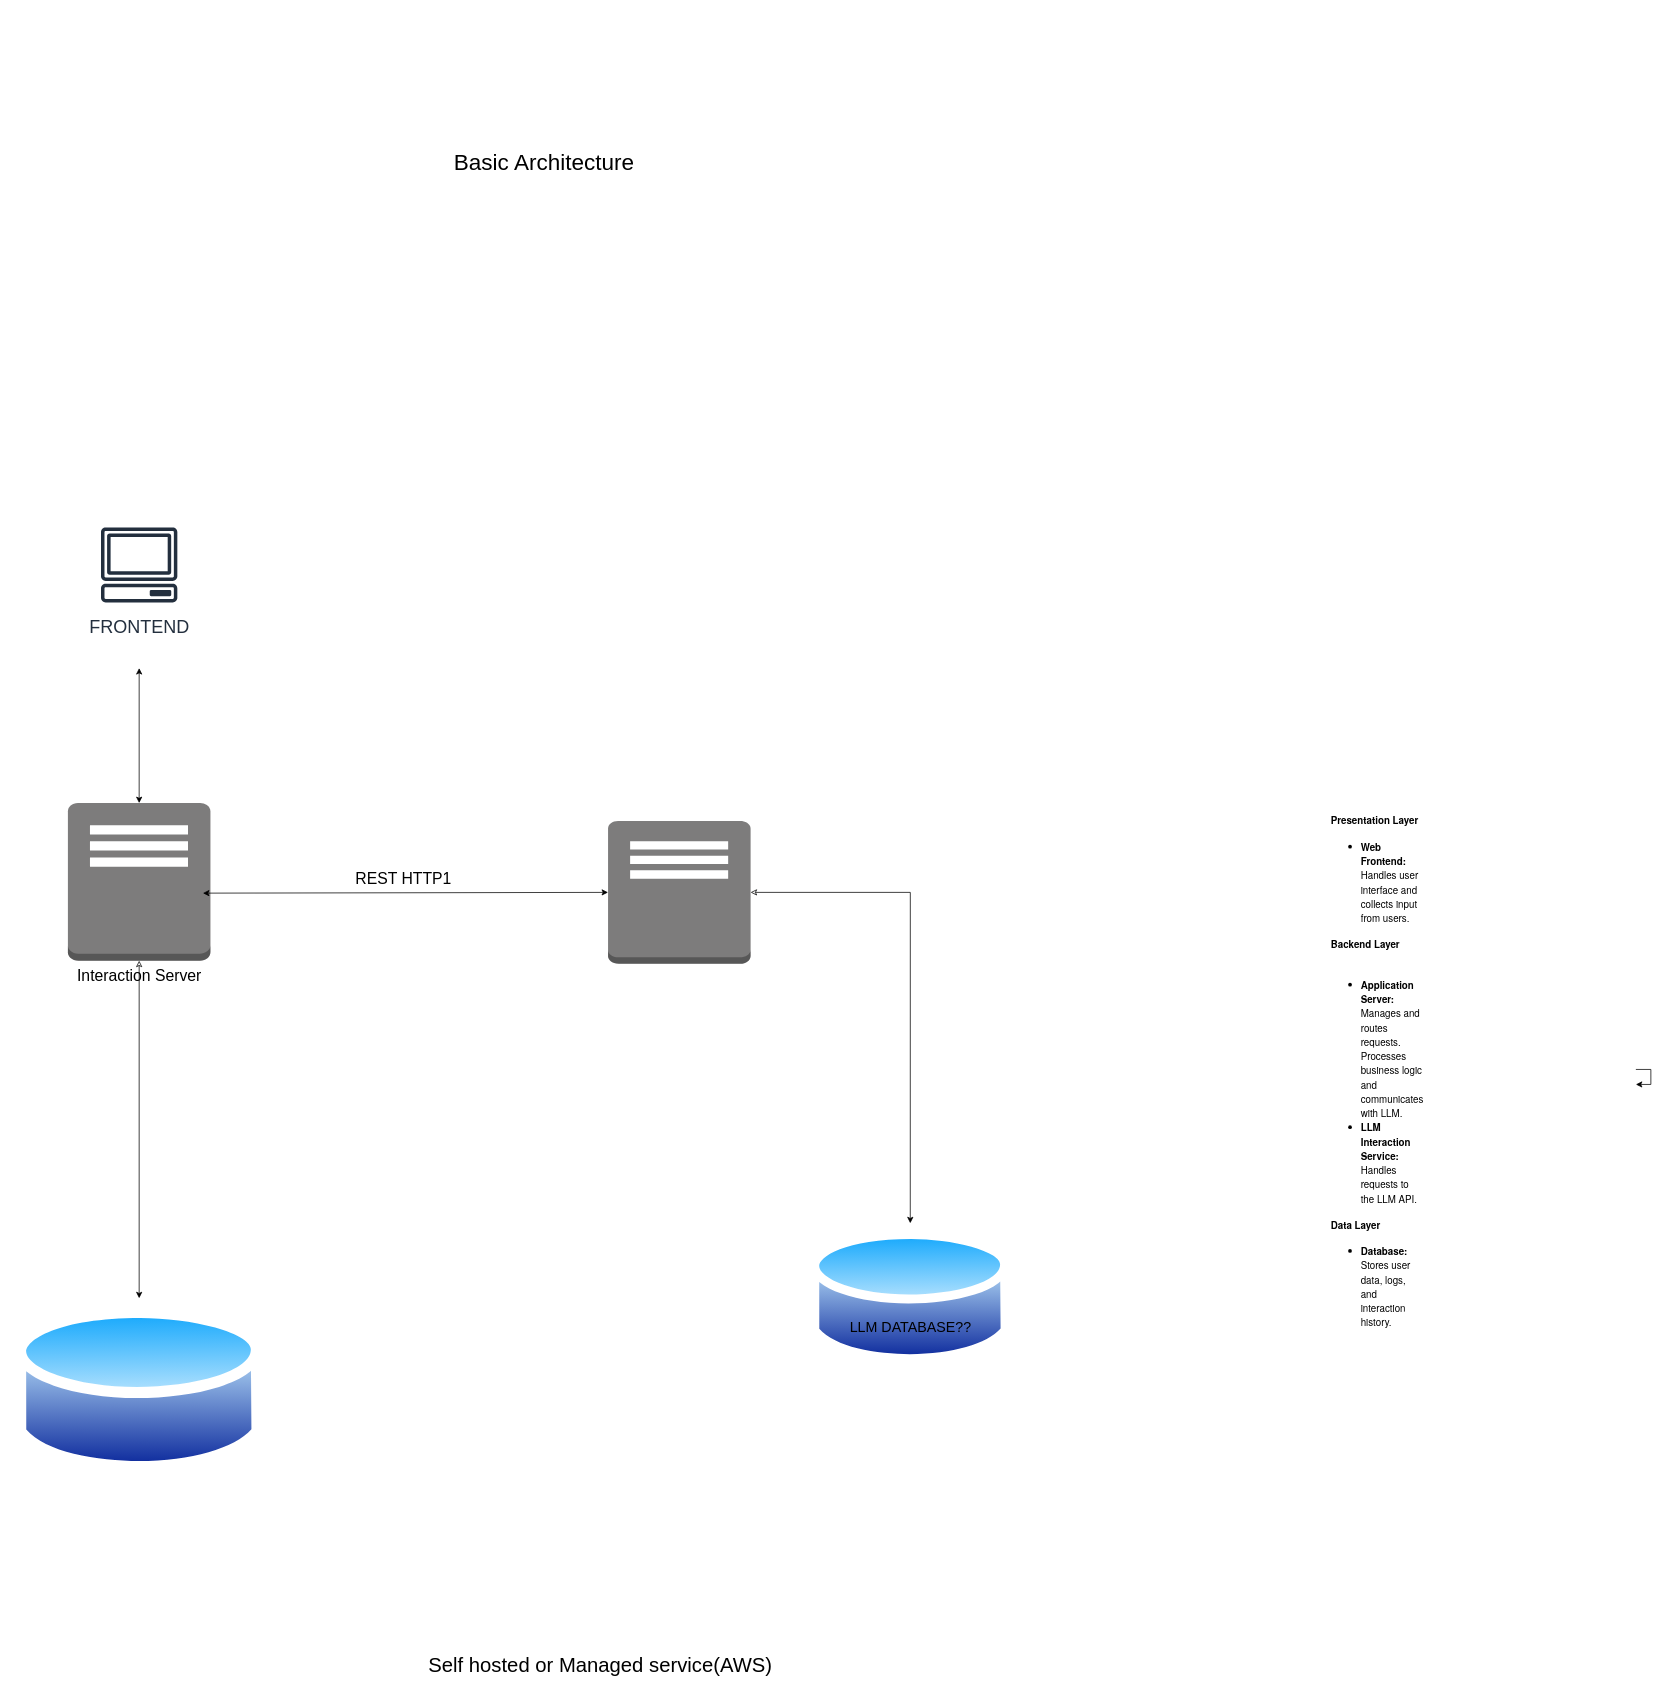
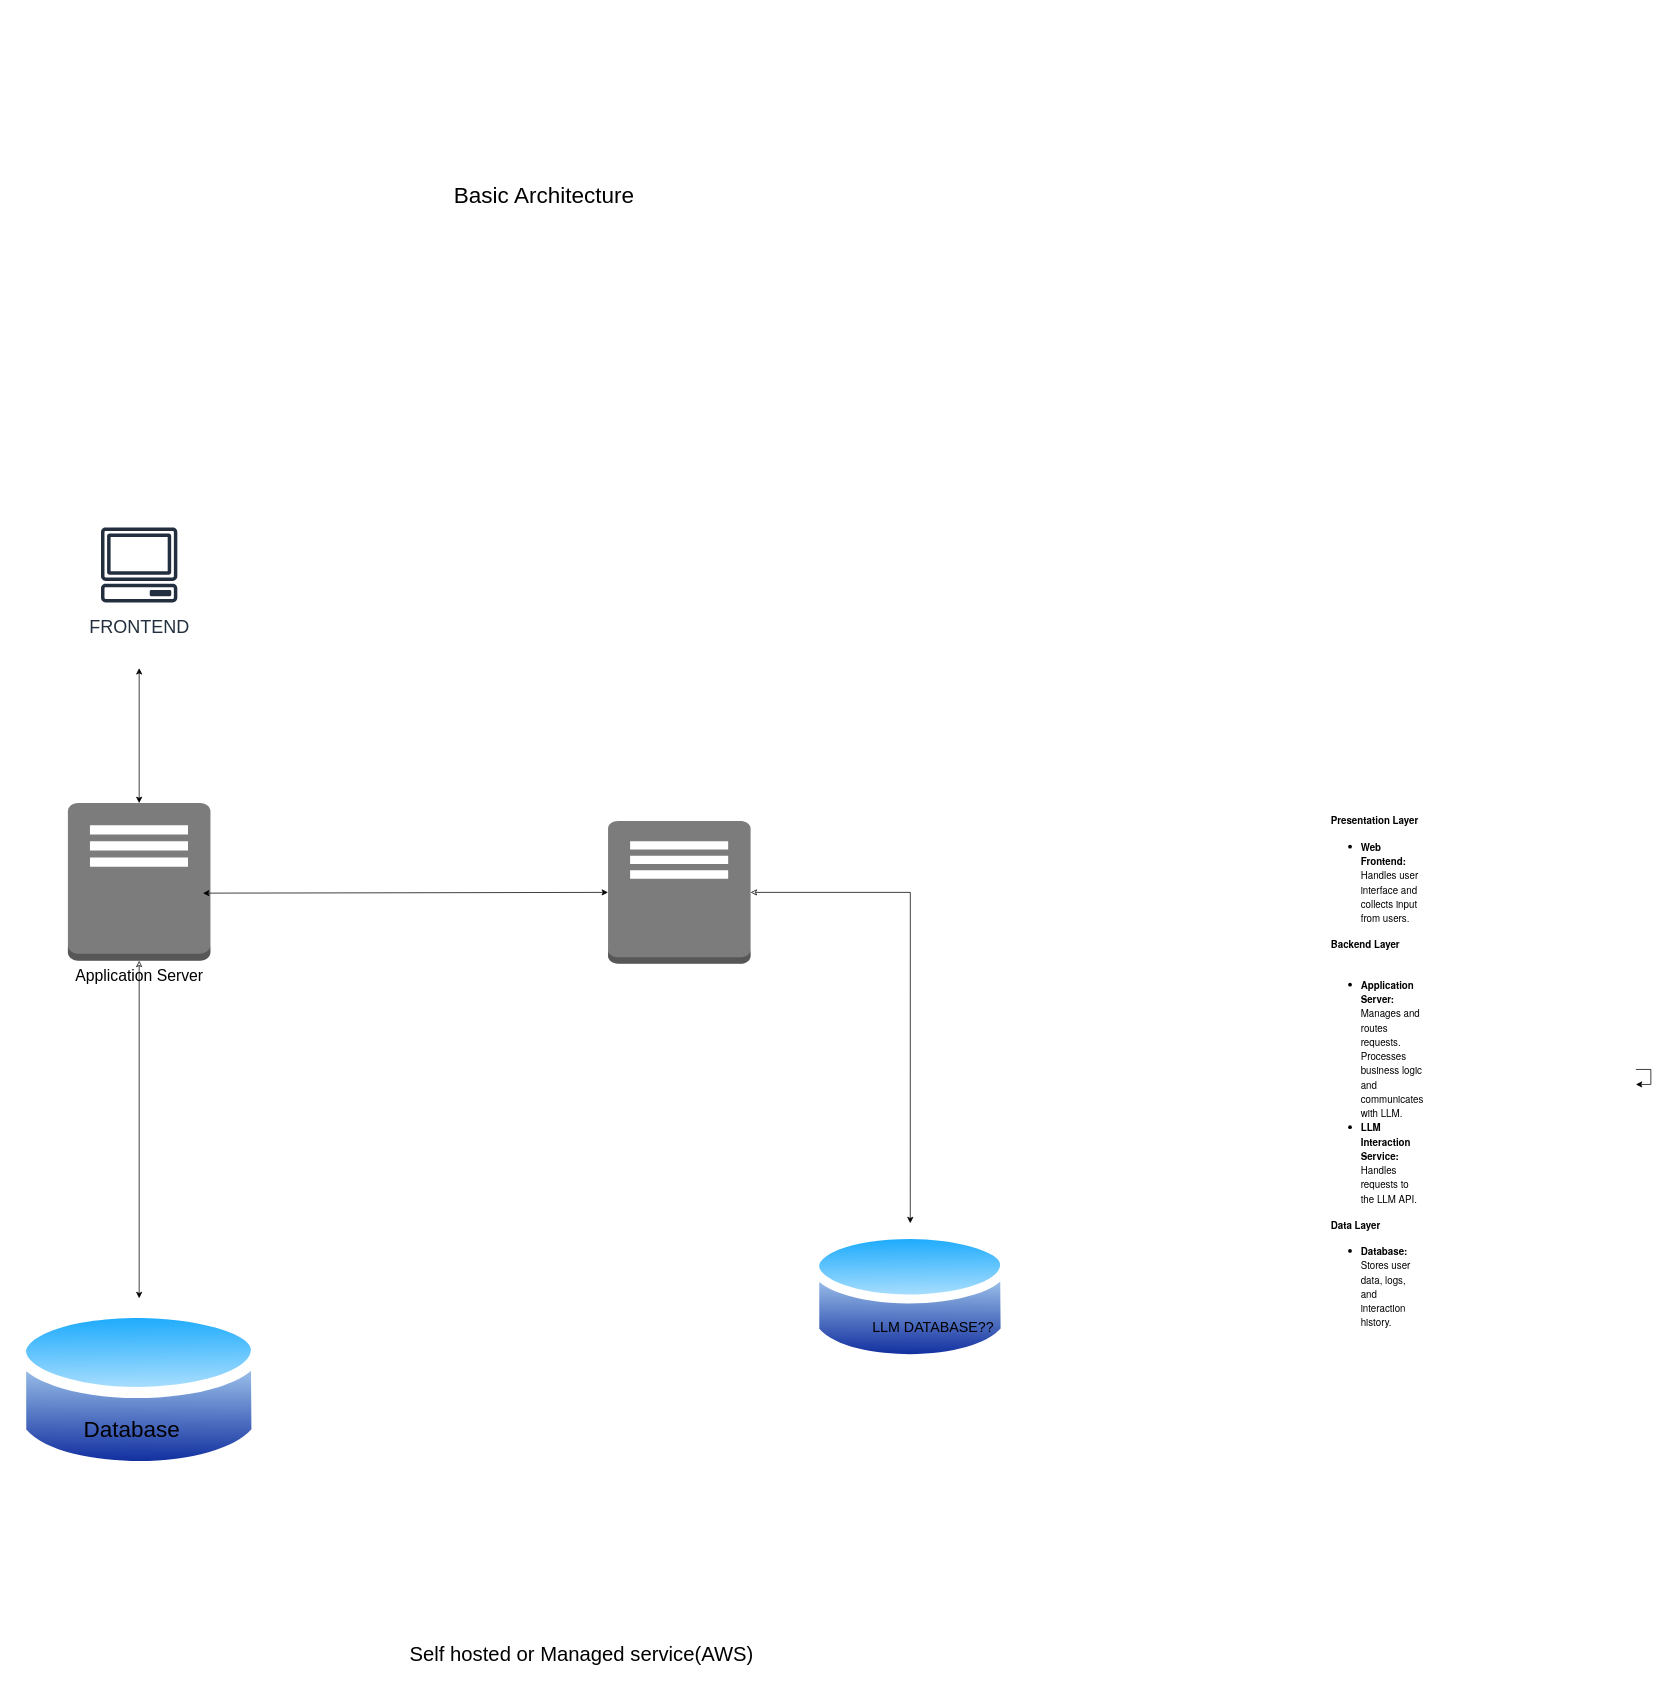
  <mxCell id="0" />
  <mxCell id="1" parent="0" />
  <mxCell id="2" value="" style="image;aspect=fixed;perimeter=ellipsePerimeter;html=1;align=center;shadow=0;dashed=0;spacingTop=3;image=img/lib/active_directory/database.svg;" vertex="1" parent="1"><mxGeometry x="20" y="1730" width="330" height="244.2" as="geometry" /></mxCell>
+ <mxCell id="3" value="&lt;font style=&quot;font-size: 30px;&quot;&gt;Database&lt;/font&gt;" style="text;html=1;align=center;verticalAlign=middle;resizable=0;points=[];autosize=1;strokeColor=none;fillColor=none;" vertex="1" parent="1"><mxGeometry x="100" y="1880" width="150" height="50" as="geometry" /></mxCell>
  <mxCell id="4" style="edgeStyle=orthogonalEdgeStyle;rounded=0;orthogonalLoop=1;jettySize=auto;html=1;strokeColor=default;startArrow=classic;startFill=0;" edge="1" parent="1" source="5" target="8"><mxGeometry relative="1" as="geometry" /></mxCell>
  <mxCell id="5" value="" style="outlineConnect=0;dashed=0;verticalLabelPosition=bottom;verticalAlign=top;align=center;html=1;shape=mxgraph.aws3.traditional_server;fillColor=#7D7C7C;gradientColor=none;" vertex="1" parent="1"><mxGeometry x="810" y="1094" width="190" height="190" as="geometry" /></mxCell>
  <mxCell id="6" style="edgeStyle=orthogonalEdgeStyle;rounded=0;orthogonalLoop=1;jettySize=auto;html=1;startArrow=classic;startFill=0;" edge="1" parent="1" source="7" target="2"><mxGeometry relative="1" as="geometry" /></mxCell>
- <mxCell id="7" value="&lt;font style=&quot;font-size: 21px;&quot;&gt;Interaction Server&lt;/font&gt;" style="outlineConnect=0;dashed=0;verticalLabelPosition=bottom;verticalAlign=top;align=center;html=1;shape=mxgraph.aws3.traditional_server;fillColor=#7D7C7C;gradientColor=none;" vertex="1" parent="1"><mxGeometry x="90" y="1070" width="190" height="210" as="geometry" /></mxCell>
+ <mxCell id="7" value="&lt;font style=&quot;font-size: 21px;&quot;&gt;Application Server&lt;/font&gt;" style="outlineConnect=0;dashed=0;verticalLabelPosition=bottom;verticalAlign=top;align=center;html=1;shape=mxgraph.aws3.traditional_server;fillColor=#7D7C7C;gradientColor=none;" vertex="1" parent="1"><mxGeometry x="90" y="1070" width="190" height="210" as="geometry" /></mxCell>
  <mxCell id="8" value="" style="image;aspect=fixed;perimeter=ellipsePerimeter;html=1;align=center;shadow=0;dashed=0;spacingTop=3;image=img/lib/active_directory/database.svg;" vertex="1" parent="1"><mxGeometry x="1080" y="1630" width="265.68" height="196.6" as="geometry" /></mxCell>
- <mxCell id="9" value="&lt;font style=&quot;font-size: 19px;&quot;&gt;LLM DATABASE??&lt;/font&gt;" style="text;html=1;align=center;verticalAlign=middle;resizable=0;points=[];autosize=1;strokeColor=none;fillColor=none;" vertex="1" parent="1"><mxGeometry x="1117.84" y="1750" width="190" height="40" as="geometry" /></mxCell>
- <mxCell id="10" value="&lt;span style=&quot;font-size: 21px;&quot;&gt;REST HTTP1&amp;nbsp;&lt;/span&gt;" style="text;html=1;align=center;verticalAlign=middle;resizable=0;points=[];autosize=1;strokeColor=none;fillColor=none;" vertex="1" parent="1"><mxGeometry x="460" y="1150" width="160" height="40" as="geometry" /></mxCell>
+ <mxCell id="9" value="&lt;font style=&quot;font-size: 19px;&quot;&gt;LLM DATABASE??&lt;/font&gt;" style="text;html=1;align=center;verticalAlign=middle;resizable=0;points=[];autosize=1;strokeColor=none;fillColor=none;" vertex="1" parent="1"><mxGeometry x="1147.84" y="1750" width="190" height="40" as="geometry" /></mxCell>
  <mxCell id="11" value="" style="endArrow=classic;startArrow=classic;html=1;rounded=0;entryX=0;entryY=0.5;entryDx=0;entryDy=0;entryPerimeter=0;" edge="1" parent="1" target="5"><mxGeometry width="50" height="50" relative="1" as="geometry"><mxPoint x="270" y="1190" as="sourcePoint" /><mxPoint x="440" y="1230" as="targetPoint" /></mxGeometry></mxCell>
  <mxCell id="12" value="&lt;span style=&quot;font-size: 24px;&quot;&gt;FRONTEND&lt;/span&gt;" style="sketch=0;outlineConnect=0;fontColor=#232F3E;gradientColor=none;strokeColor=#232F3E;fillColor=#ffffff;dashed=0;verticalLabelPosition=bottom;verticalAlign=top;align=center;html=1;fontSize=12;fontStyle=0;aspect=fixed;shape=mxgraph.aws4.resourceIcon;resIcon=mxgraph.aws4.client;" vertex="1" parent="1"><mxGeometry x="100" y="690" width="170" height="125" as="geometry" /></mxCell>
  <mxCell id="13" value="" style="endArrow=classic;startArrow=classic;html=1;rounded=0;exitX=0.5;exitY=0;exitDx=0;exitDy=0;exitPerimeter=0;" edge="1" parent="1" source="7"><mxGeometry width="50" height="50" relative="1" as="geometry"><mxPoint x="110" y="930" as="sourcePoint" /><mxPoint x="185" y="890" as="targetPoint" /></mxGeometry></mxCell>
- <mxCell id="14" value="&lt;font style=&quot;font-size: 27px;&quot;&gt;Self hosted or Managed service(AWS)&lt;/font&gt;" style="text;html=1;align=center;verticalAlign=middle;whiteSpace=wrap;rounded=0;" vertex="1" parent="1"><mxGeometry x="475" y="2205" width="650" height="30" as="geometry" /></mxCell>
+ <mxCell id="14" value="&lt;font style=&quot;font-size: 27px;&quot;&gt;Self hosted or Managed service(AWS)&lt;/font&gt;" style="text;html=1;align=center;verticalAlign=middle;whiteSpace=wrap;rounded=0;" vertex="1" parent="1"><mxGeometry x="450" y="2190" width="650" height="30" as="geometry" /></mxCell>
  <mxCell id="15" value="&lt;p style=&quot;margin: 0px; font-variant-numeric: normal; font-variant-east-asian: normal; font-variant-alternates: normal; font-kerning: auto; font-optical-sizing: auto; font-feature-settings: normal; font-variation-settings: normal; font-variant-position: normal; font-stretch: normal; font-size: 13px; line-height: normal; font-family: &amp;quot;Helvetica Neue&amp;quot;; text-align: start; text-wrap: wrap;&quot; class=&quot;p1&quot;&gt;&lt;b&gt;Presentation Layer&lt;/b&gt;&lt;/p&gt;&lt;ul style=&quot;font-size: medium; text-align: start; text-wrap: wrap;&quot; class=&quot;ul1&quot;&gt;&lt;li style=&quot;margin: 0px; font-variant-numeric: normal; font-variant-east-asian: normal; font-variant-alternates: normal; font-kerning: auto; font-optical-sizing: auto; font-feature-settings: normal; font-variation-settings: normal; font-variant-position: normal; font-stretch: normal; font-size: 13px; line-height: normal; font-family: &amp;quot;Helvetica Neue&amp;quot;;&quot; class=&quot;li1&quot;&gt;&lt;span style=&quot;font-variant-numeric: normal; font-variant-east-asian: normal; font-variant-alternates: normal; font-kerning: auto; font-optical-sizing: auto; font-feature-settings: normal; font-variation-settings: normal; font-variant-position: normal; font-stretch: normal; font-size: 9px; line-height: normal; font-family: Menlo;&quot; class=&quot;s1&quot;&gt;&lt;/span&gt;&lt;b&gt;Web Frontend:&lt;/b&gt; Handles user interface and collects input from users.&lt;/li&gt;&lt;/ul&gt;&lt;p style=&quot;margin: 0px; font-variant-numeric: normal; font-variant-east-asian: normal; font-variant-alternates: normal; font-kerning: auto; font-optical-sizing: auto; font-feature-settings: normal; font-variation-settings: normal; font-variant-position: normal; font-stretch: normal; font-size: 13px; line-height: normal; font-family: &amp;quot;Helvetica Neue&amp;quot;; text-align: start; text-wrap: wrap;&quot; class=&quot;p1&quot;&gt;&lt;b&gt;Backend Layer&lt;/b&gt;&lt;/p&gt;&lt;p style=&quot;margin: 0px; font-variant-numeric: normal; font-variant-east-asian: normal; font-variant-alternates: normal; font-kerning: auto; font-optical-sizing: auto; font-feature-settings: normal; font-variation-settings: normal; font-variant-position: normal; font-stretch: normal; font-size: 13px; line-height: normal; font-family: &amp;quot;Helvetica Neue&amp;quot;; min-height: 15px; text-align: start; text-wrap: wrap;&quot; class=&quot;p2&quot;&gt;&lt;span class=&quot;Apple-converted-space&quot;&gt;&amp;nbsp;&lt;/span&gt;&lt;/p&gt;&lt;ul style=&quot;font-size: medium; text-align: start; text-wrap: wrap;&quot; class=&quot;ul1&quot;&gt;&lt;li style=&quot;margin: 0px; font-variant-numeric: normal; font-variant-east-asian: normal; font-variant-alternates: normal; font-kerning: auto; font-optical-sizing: auto; font-feature-settings: normal; font-variation-settings: normal; font-variant-position: normal; font-stretch: normal; font-size: 13px; line-height: normal; font-family: &amp;quot;Helvetica Neue&amp;quot;;&quot; class=&quot;li1&quot;&gt;&lt;span style=&quot;font-variant-numeric: normal; font-variant-east-asian: normal; font-variant-alternates: normal; font-kerning: auto; font-optical-sizing: auto; font-feature-settings: normal; font-variation-settings: normal; font-variant-position: normal; font-stretch: normal; font-size: 9px; line-height: normal; font-family: Menlo;&quot; class=&quot;s1&quot;&gt;&lt;/span&gt;&lt;b&gt;Application Server:&lt;/b&gt; Manages and routes requests. Processes business logic and communicates with LLM.&lt;/li&gt;&lt;li style=&quot;margin: 0px; font-variant-numeric: normal; font-variant-east-asian: normal; font-variant-alternates: normal; font-kerning: auto; font-optical-sizing: auto; font-feature-settings: normal; font-variation-settings: normal; font-variant-position: normal; font-stretch: normal; font-size: 13px; line-height: normal; font-family: &amp;quot;Helvetica Neue&amp;quot;;&quot; class=&quot;li1&quot;&gt;&lt;span style=&quot;font-variant-numeric: normal; font-variant-east-asian: normal; font-variant-alternates: normal; font-kerning: auto; font-optical-sizing: auto; font-feature-settings: normal; font-variation-settings: normal; font-variant-position: normal; font-stretch: normal; font-size: 9px; line-height: normal; font-family: Menlo;&quot; class=&quot;s1&quot;&gt;&lt;/span&gt;&lt;b&gt;LLM Interaction Service:&lt;/b&gt; Handles requests to the LLM API.&lt;/li&gt;&lt;/ul&gt;&lt;p style=&quot;margin: 0px; font-variant-numeric: normal; font-variant-east-asian: normal; font-variant-alternates: normal; font-kerning: auto; font-optical-sizing: auto; font-feature-settings: normal; font-variation-settings: normal; font-variant-position: normal; font-stretch: normal; font-size: 13px; line-height: normal; font-family: &amp;quot;Helvetica Neue&amp;quot;; text-align: start; text-wrap: wrap;&quot; class=&quot;p1&quot;&gt;&lt;b&gt;Data Layer&lt;/b&gt;&lt;/p&gt;&lt;ul style=&quot;font-size: medium; text-align: start; text-wrap: wrap;&quot; class=&quot;ul1&quot;&gt;&lt;li style=&quot;margin: 0px; font-variant-numeric: normal; font-variant-east-asian: normal; font-variant-alternates: normal; font-kerning: auto; font-optical-sizing: auto; font-feature-settings: normal; font-variation-settings: normal; font-variant-position: normal; font-stretch: normal; font-size: 13px; line-height: normal; font-family: &amp;quot;Helvetica Neue&amp;quot;;&quot; class=&quot;li1&quot;&gt;&lt;span style=&quot;font-variant-numeric: normal; font-variant-east-asian: normal; font-variant-alternates: normal; font-kerning: auto; font-optical-sizing: auto; font-feature-settings: normal; font-variation-settings: normal; font-variant-position: normal; font-stretch: normal; font-size: 9px; line-height: normal; font-family: Menlo;&quot; class=&quot;s1&quot;&gt;&lt;/span&gt;&lt;b&gt;Database:&lt;/b&gt; Stores user data, logs, and interaction history.&lt;/li&gt;&lt;/ul&gt;" style="text;html=1;align=center;verticalAlign=middle;resizable=0;points=[];autosize=1;strokeColor=none;fillColor=none;" vertex="1" parent="1"><mxGeometry x="1490" y="1315" width="690" height="240" as="geometry" /></mxCell>
- <mxCell id="16" value="&lt;font style=&quot;font-size: 30px;&quot;&gt;Basic Architecture&lt;/font&gt;" style="text;strokeColor=none;align=center;fillColor=none;html=1;verticalAlign=middle;whiteSpace=wrap;rounded=0;" vertex="1" parent="1"><mxGeometry x="480" y="20" width="490" height="390" as="geometry" /></mxCell>
+ <mxCell id="16" value="&lt;font style=&quot;font-size: 30px;&quot;&gt;Basic Architecture&lt;/font&gt;" style="text;strokeColor=none;align=center;fillColor=none;html=1;verticalAlign=middle;whiteSpace=wrap;rounded=0;" vertex="1" parent="1"><mxGeometry x="480" y="65" width="490" height="390" as="geometry" /></mxCell>
  <mxCell id="17" style="edgeStyle=orthogonalEdgeStyle;rounded=0;orthogonalLoop=1;jettySize=auto;html=1;" edge="1" parent="1" source="15" target="15"><mxGeometry relative="1" as="geometry" /></mxCell>
